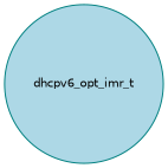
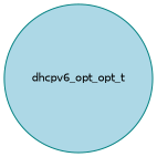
  digraph {
    rankdir=LR
    fontname="DejaVu Sans"
-   n1 [color=teal fillcolor=lightblue fontname="DejaVu Sans" fontsize=10 height=0.2 label=dhcpv6_opt_imr_t shape=circle style=filled width=0.4]
+   n1 [color=teal fillcolor=lightblue fontname="DejaVu Sans" fontsize=10 height=0.2 label=dhcpv6_opt_opt_t shape=circle style=filled width=0.4]
  }
